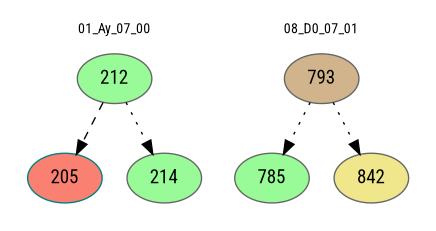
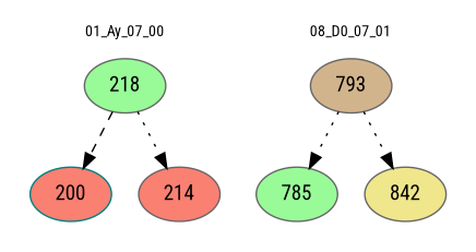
  digraph {
    fontname="Roboto Condensed"
    node [color=gray40 fillcolor=palegreen fontname="Roboto Condensed" style=filled]
    edge [color=black fontname="Roboto Condensed" style=dotted]
-   n1 [label=212]
-   n2 [color=teal fillcolor=salmon label=205]
-   n3 [label=214]
+   n1 [label=218]
+   n2 [color=teal fillcolor=salmon label=200]
+   n3 [fillcolor=salmon label=214]
    n4 [fillcolor=tan label=793]
    n5 [label=785]
    n6 [fillcolor=khaki label=842]
    subgraph cluster_1 {
      color=white
      fontsize=10
      label="01_Ay_07_00"
      n1
      n2
      n3
    }
    subgraph cluster_2 {
      color=white
      fontsize=10
      label="08_D0_07_01"
      n4
      n5
      n6
    }
    n1 -> n2 [style=dashed]
    n1 -> n3
    n4 -> n5
    n4 -> n6
  }
